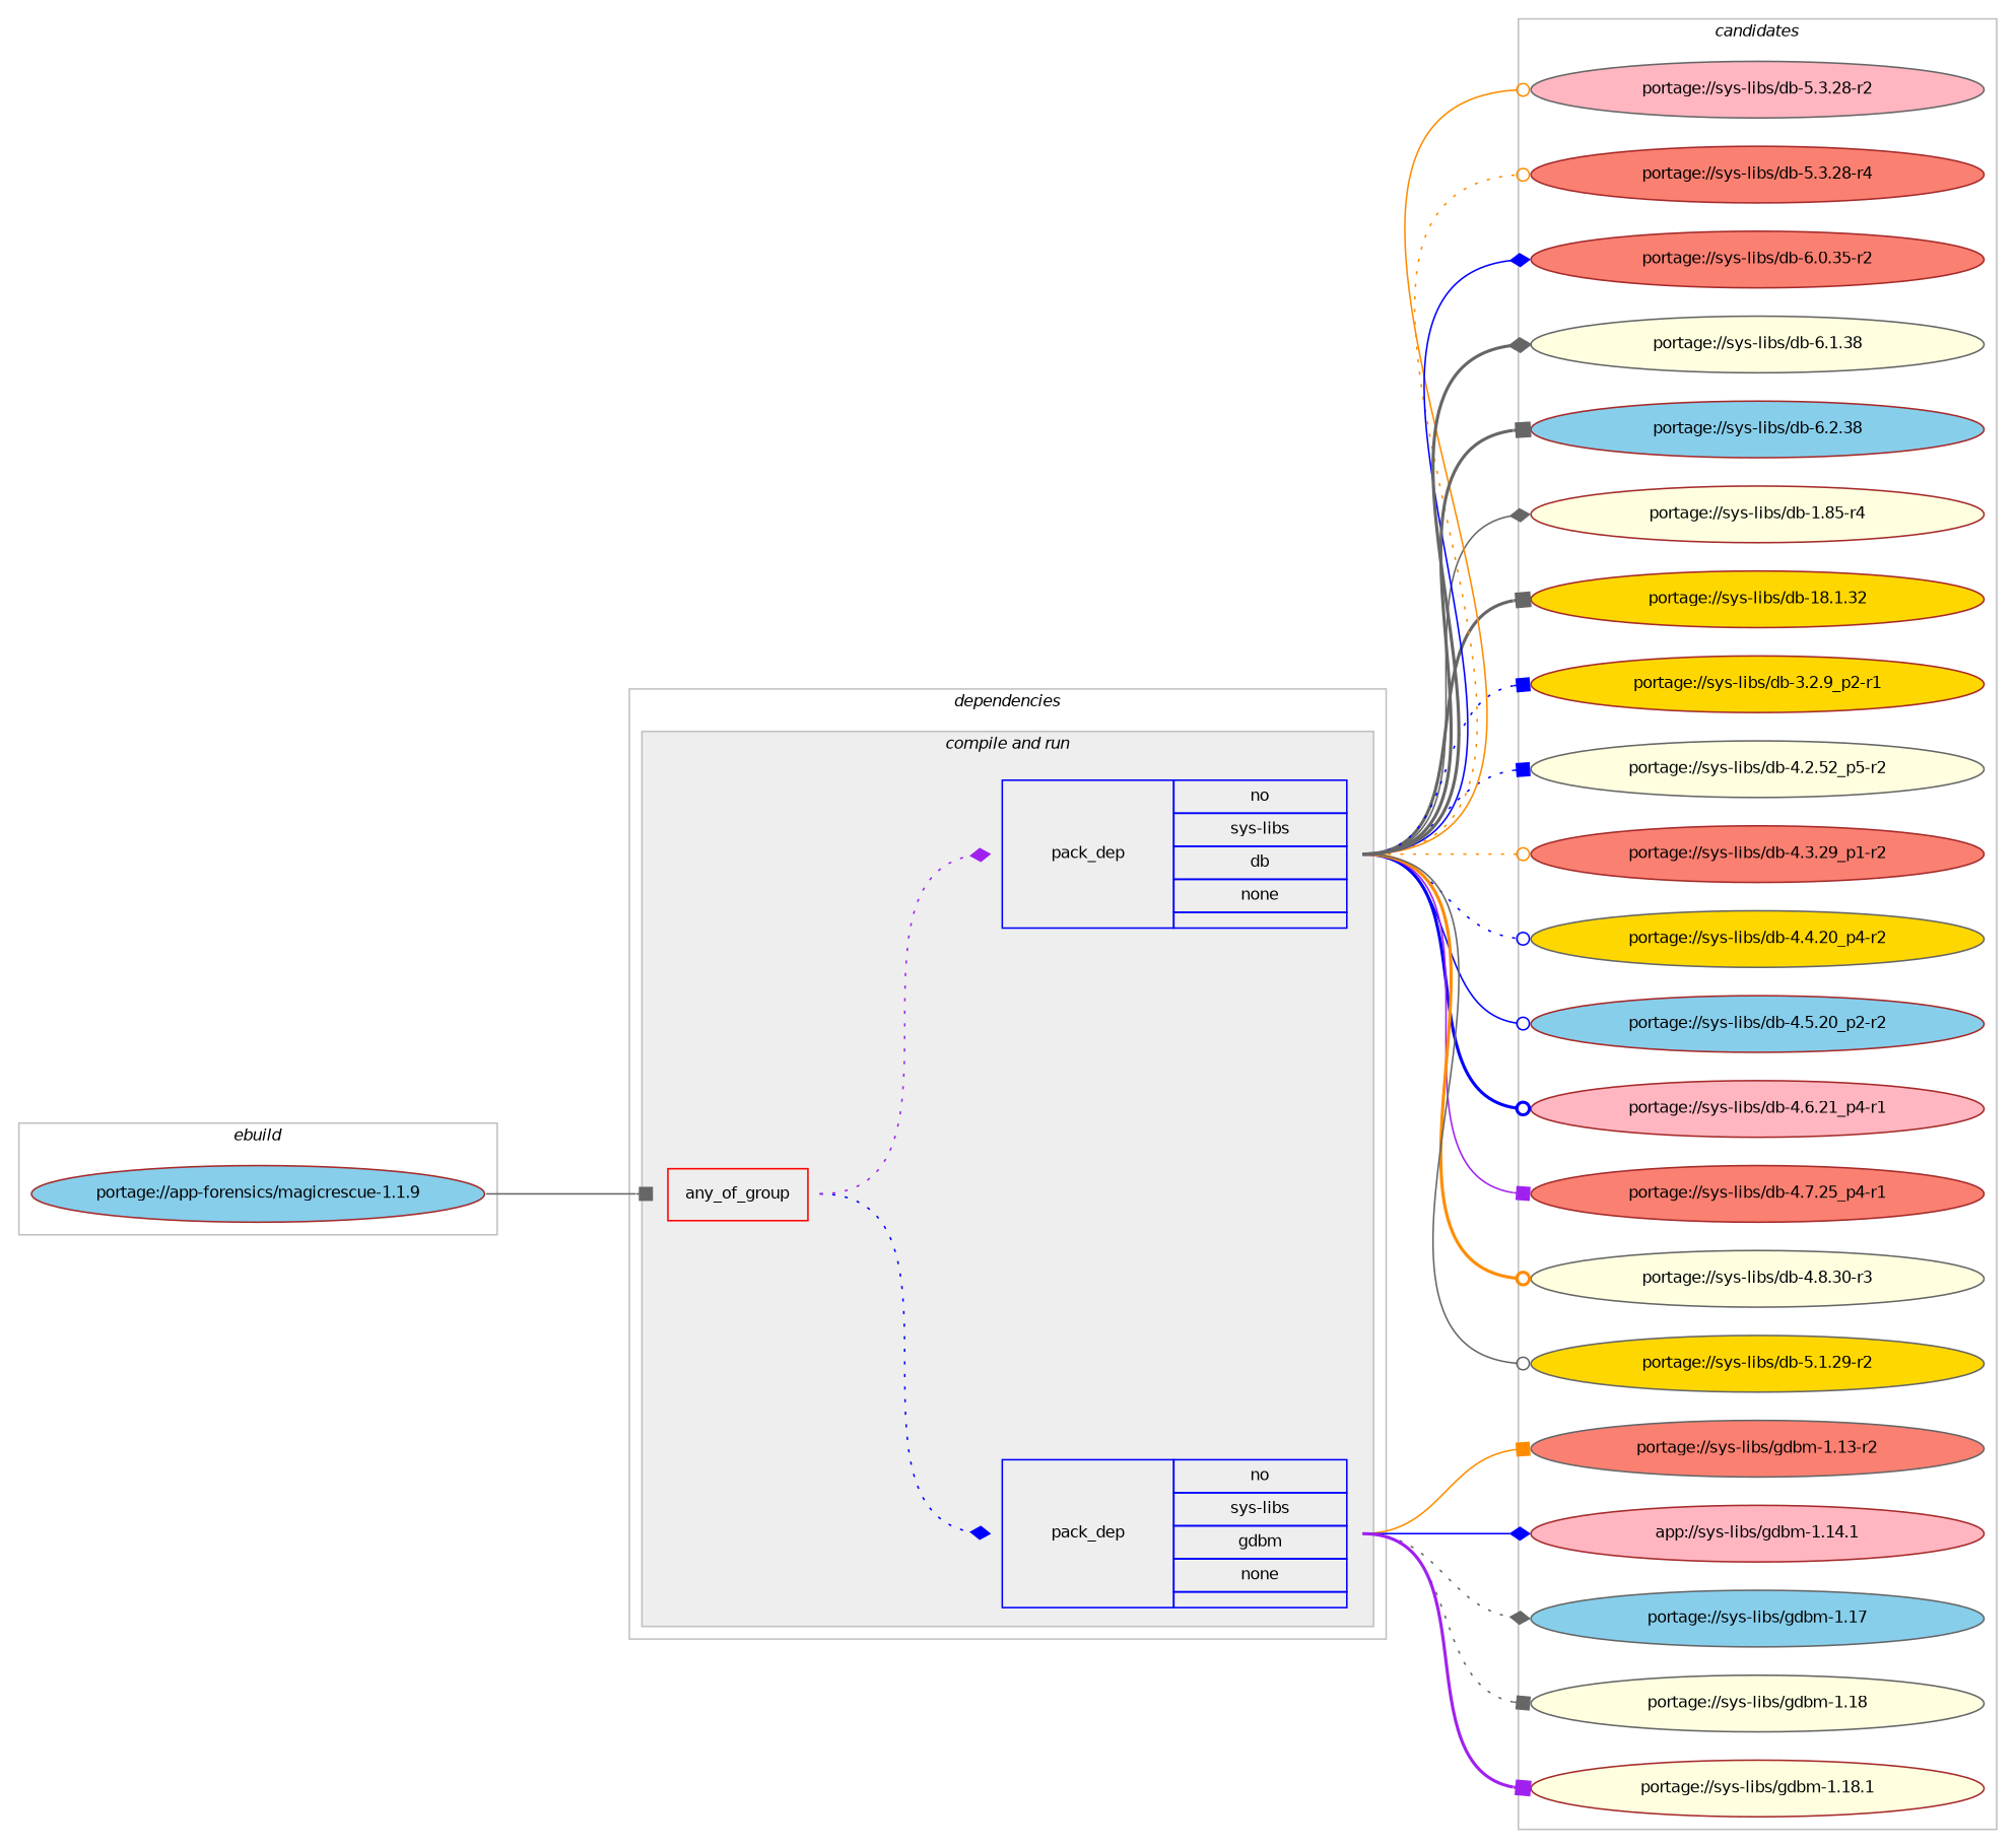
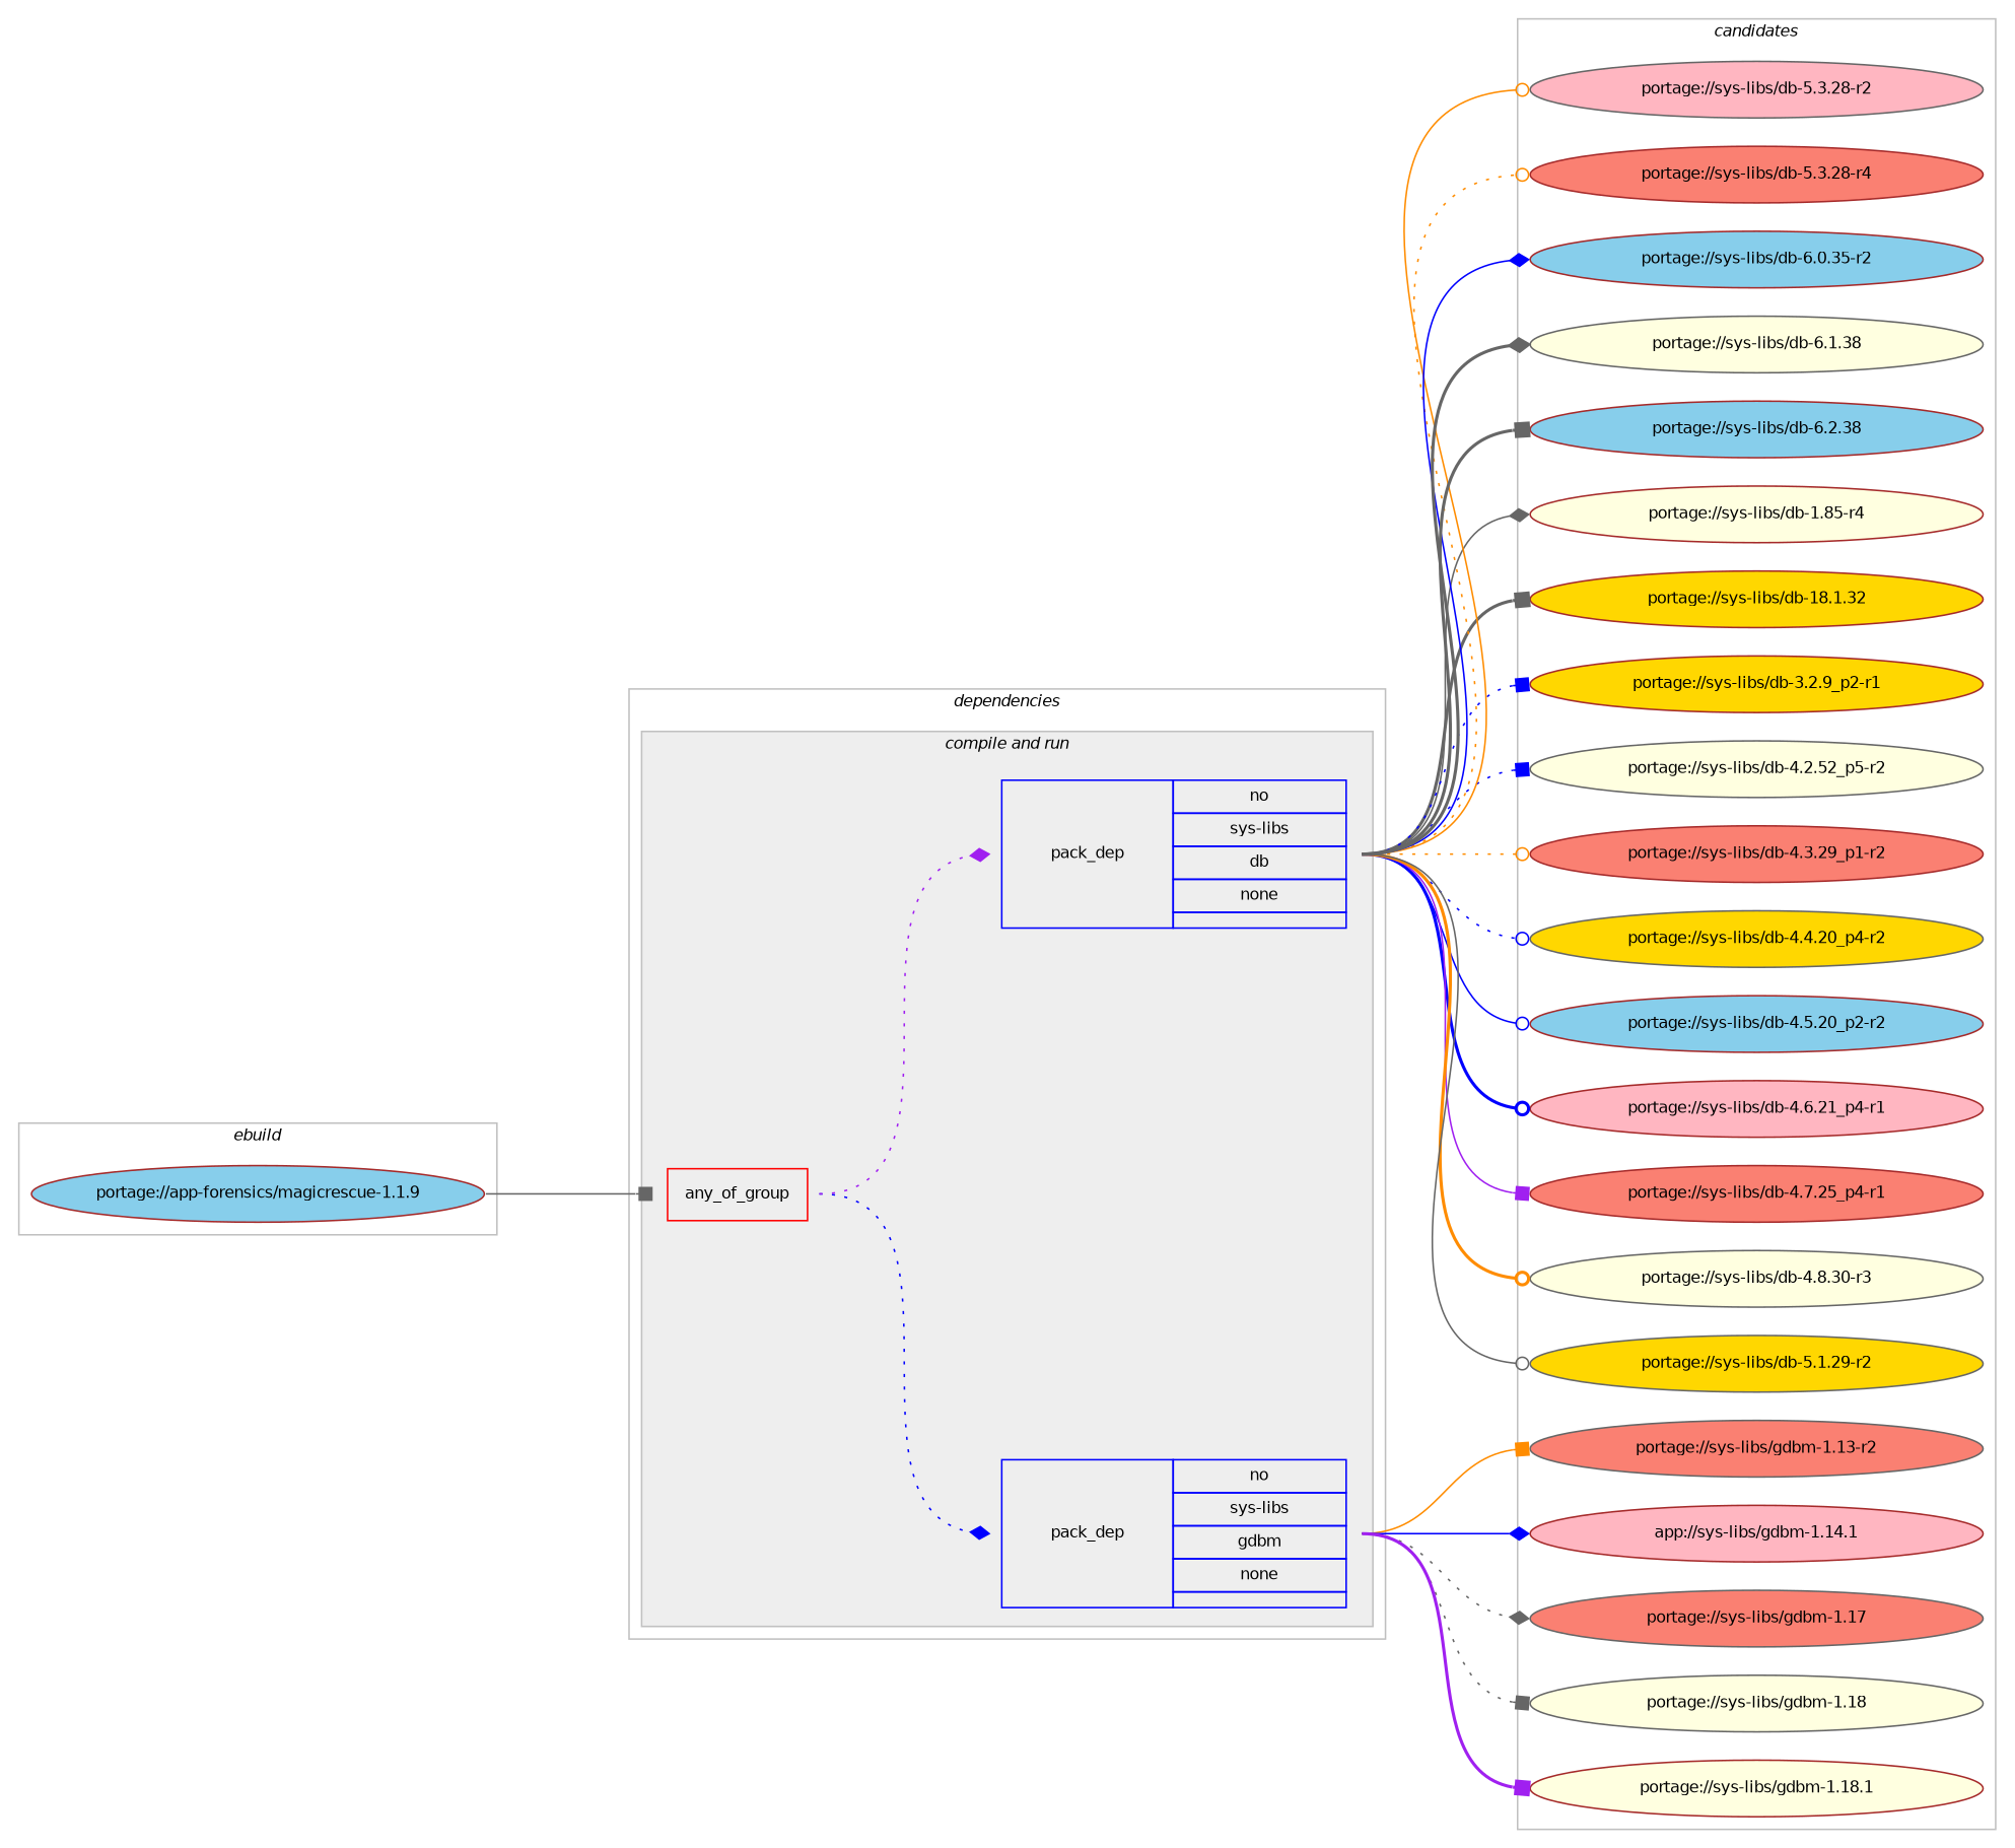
  digraph {
    compound=true
    concentrate=true
    fontname=Helvetica
    fontsize=10
    newrank=true
    rankdir=LR
    ranksep=1.5
    node [color=brown fillcolor=salmon fontname=Helvetica fontsize=10 style=filled]
    edge [arrowhead=box color=gray40 headport=w style=solid tailport=e weight=100]
    n1 [fillcolor=skyblue label="portage://app-forensics/magicrescue-1.1.9" width=4]
    n2 [color=blue label=<<TABLE BORDER="0" CELLBORDER="1" CELLSPACING="0" CELLPADDING="4" WIDTH="220"><TR><TD ROWSPAN="6" CELLPADDING="30">pack_dep</TD></TR><TR><TD WIDTH="110">no</TD></TR><TR><TD>sys-libs</TD></TR><TR><TD>gdbm</TD></TR><TR><TD>none</TD></TR><TR><TD></TD></TR></TABLE>> shape=none fillcolor="" style=""]
    n3 [color=blue label=<<TABLE BORDER="0" CELLBORDER="1" CELLSPACING="0" CELLPADDING="4" WIDTH="220"><TR><TD ROWSPAN="6" CELLPADDING="30">pack_dep</TD></TR><TR><TD WIDTH="110">no</TD></TR><TR><TD>sys-libs</TD></TR><TR><TD>db</TD></TR><TR><TD>none</TD></TR><TR><TD></TD></TR></TABLE>> shape=none fillcolor="" style=""]
    n4 [color=red label=<<TABLE BORDER="0" CELLBORDER="1" CELLSPACING="0" CELLPADDING="4"><TR><TD CELLPADDING="10">any_of_group</TD></TR></TABLE>> shape=none fillcolor="" style=""]
    n5 [color=gray40 label="portage://sys-libs/gdbm-1.13-r2" width=4]
    n6 [fillcolor=lightpink label="app://sys-libs/gdbm-1.14.1" width=4]
-   n7 [color=gray40 fillcolor=skyblue label="portage://sys-libs/gdbm-1.17" width=4]
+   n7 [color=gray40 label="portage://sys-libs/gdbm-1.17" width=4]
    n8 [color=gray40 fillcolor=lightyellow label="portage://sys-libs/gdbm-1.18" width=4]
    n9 [fillcolor=lightyellow label="portage://sys-libs/gdbm-1.18.1" width=4]
    n10 [fillcolor=lightyellow label="portage://sys-libs/db-1.85-r4" width=4]
    n11 [fillcolor=gold label="portage://sys-libs/db-18.1.32" width=4]
    n12 [fillcolor=gold label="portage://sys-libs/db-3.2.9_p2-r1" width=4]
    n13 [color=gray40 fillcolor=lightyellow label="portage://sys-libs/db-4.2.52_p5-r2" width=4]
    n14 [label="portage://sys-libs/db-4.3.29_p1-r2" width=4]
    n15 [color=gray40 fillcolor=gold label="portage://sys-libs/db-4.4.20_p4-r2" width=4]
    n16 [fillcolor=skyblue label="portage://sys-libs/db-4.5.20_p2-r2" width=4]
    n17 [fillcolor=lightpink label="portage://sys-libs/db-4.6.21_p4-r1" width=4]
    n18 [label="portage://sys-libs/db-4.7.25_p4-r1" width=4]
    n19 [color=gray40 fillcolor=lightyellow label="portage://sys-libs/db-4.8.30-r3" width=4]
    n20 [color=gray40 fillcolor=gold label="portage://sys-libs/db-5.1.29-r2" width=4]
    n21 [color=gray40 fillcolor=lightpink label="portage://sys-libs/db-5.3.28-r2" width=4]
    n22 [label="portage://sys-libs/db-5.3.28-r4" width=4]
-   n23 [label="portage://sys-libs/db-6.0.35-r2" width=4]
+   n23 [fillcolor=skyblue label="portage://sys-libs/db-6.0.35-r2" width=4]
    n24 [color=gray40 fillcolor=lightyellow label="portage://sys-libs/db-6.1.38" width=4]
    n25 [fillcolor=skyblue label="portage://sys-libs/db-6.2.38" width=4]
    subgraph cluster_1 {
      color=gray
      label=<<i>ebuild</i>>
      rank=same
      n1
    }
    subgraph cluster_2 {
      color=gray
      label=<<i>dependencies</i>>
      subgraph cluster_3 {
        color=gray
        fillcolor="#eeeeee"
        label=<<i>compile</i>>
        style=filled
      }
      subgraph cluster_4 {
        color=gray
        fillcolor="#eeeeee"
        label=<<i>compile and run</i>>
        style=filled
        subgraph sub_5 {
          color=gray
          fillcolor="#eeeeee"
          label=<<i>compile and run</i>>
          style=filled
          n4
          subgraph sub_6 {
            color=gray
            fillcolor="#eeeeee"
            label=<<i>compile and run</i>>
            style=filled
            n2
          }
          subgraph sub_7 {
            color=gray
            fillcolor="#eeeeee"
            label=<<i>compile and run</i>>
            style=filled
            n3
          }
        }
      }
      subgraph cluster_8 {
        color=gray
        fillcolor="#eeeeee"
        label=<<i>run</i>>
        style=filled
      }
    }
    subgraph cluster_9 {
      color=gray
      label=<<i>candidates</i>>
      rank=same
      subgraph sub_10 {
        color=black
        label=<<i>candidates</i>>
        nodesep=1
        rank=same
        n5
        n6
        n7
        n8
        n9
      }
      subgraph sub_11 {
        color=black
        label=<<i>candidates</i>>
        nodesep=1
        rank=same
        n10
        n11
        n12
        n13
        n14
        n15
        n16
        n17
        n18
        n19
        n20
        n21
        n22
        n23
        n24
        n25
      }
    }
    n1 -> n4 [weight=20]
    n2 -> n5 [color=darkorange]
    n2 -> n6 [arrowhead=diamond color=blue]
    n2 -> n7 [arrowhead=diamond style=dotted]
    n2 -> n8 [style=dotted]
    n2 -> n9 [color=purple style=bold]
    n3 -> n10 [arrowhead=diamond]
    n3 -> n11 [style=bold]
    n3 -> n12 [color=blue style=dotted]
    n3 -> n13 [color=blue style=dotted]
    n3 -> n14 [arrowhead=odot color=darkorange style=dotted]
    n3 -> n15 [arrowhead=odot color=blue style=dotted]
    n3 -> n16 [arrowhead=odot color=blue]
    n3 -> n17 [arrowhead=odot color=blue style=bold]
    n3 -> n18 [color=purple]
    n3 -> n19 [arrowhead=odot color=darkorange style=bold]
    n3 -> n20 [arrowhead=odot]
    n3 -> n21 [arrowhead=odot color=darkorange]
    n3 -> n22 [arrowhead=odot color=darkorange style=dotted]
    n3 -> n23 [arrowhead=diamond color=blue]
    n3 -> n24 [arrowhead=diamond style=bold]
    n3 -> n25 [style=bold]
    n4 -> n2 [arrowhead=diamond color=blue style=dotted weight=20]
    n4 -> n3 [arrowhead=diamond color=purple style=dotted weight=20]
  }
